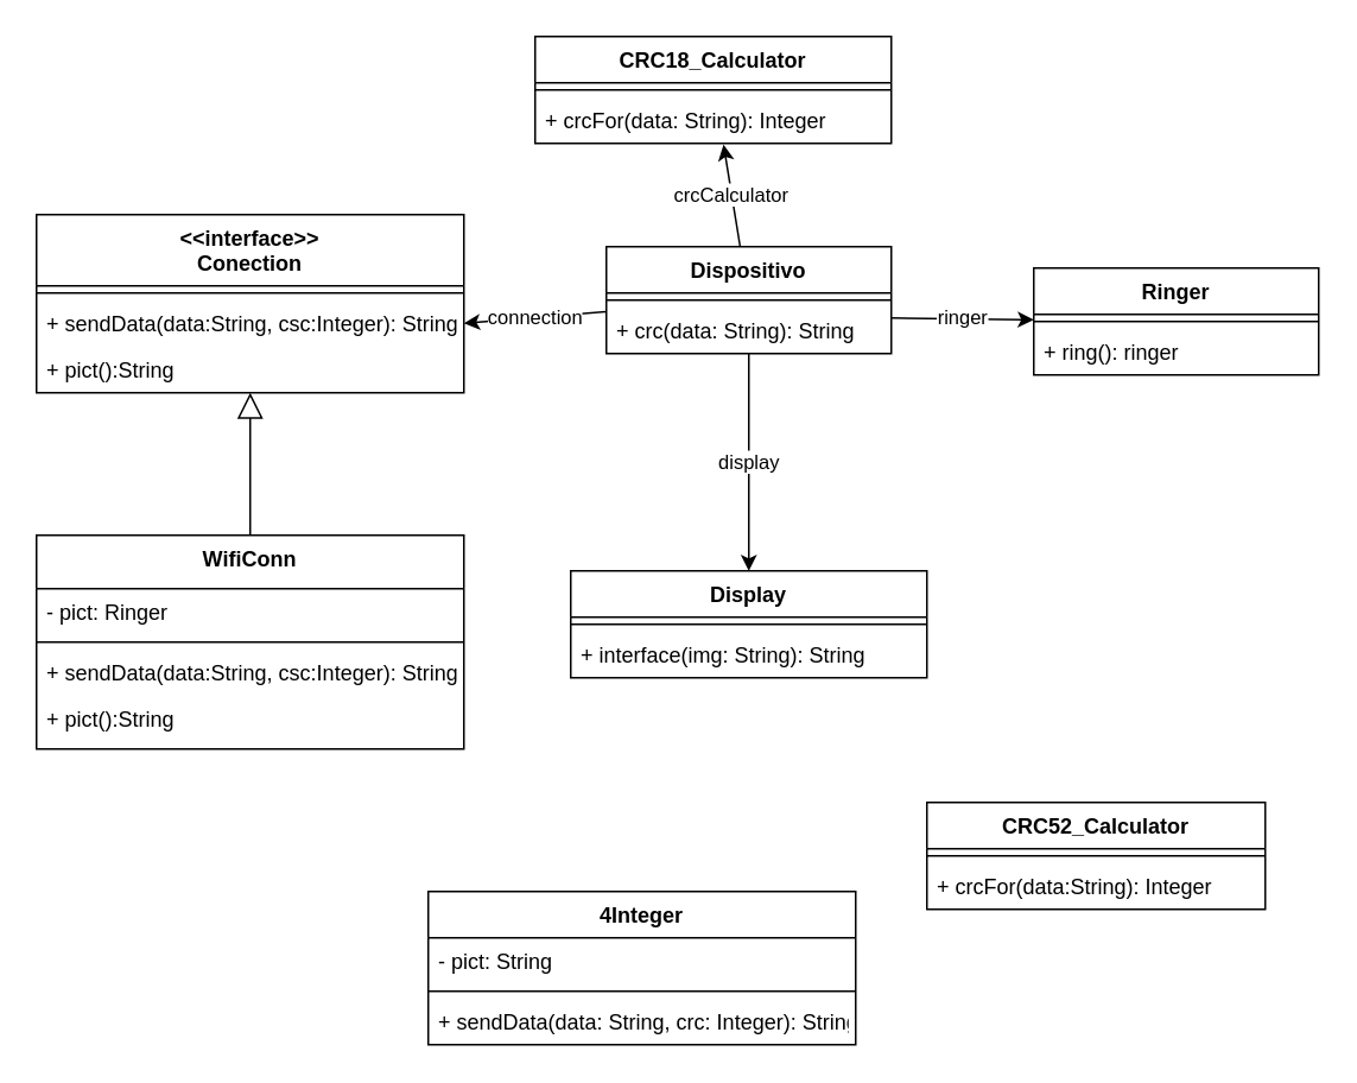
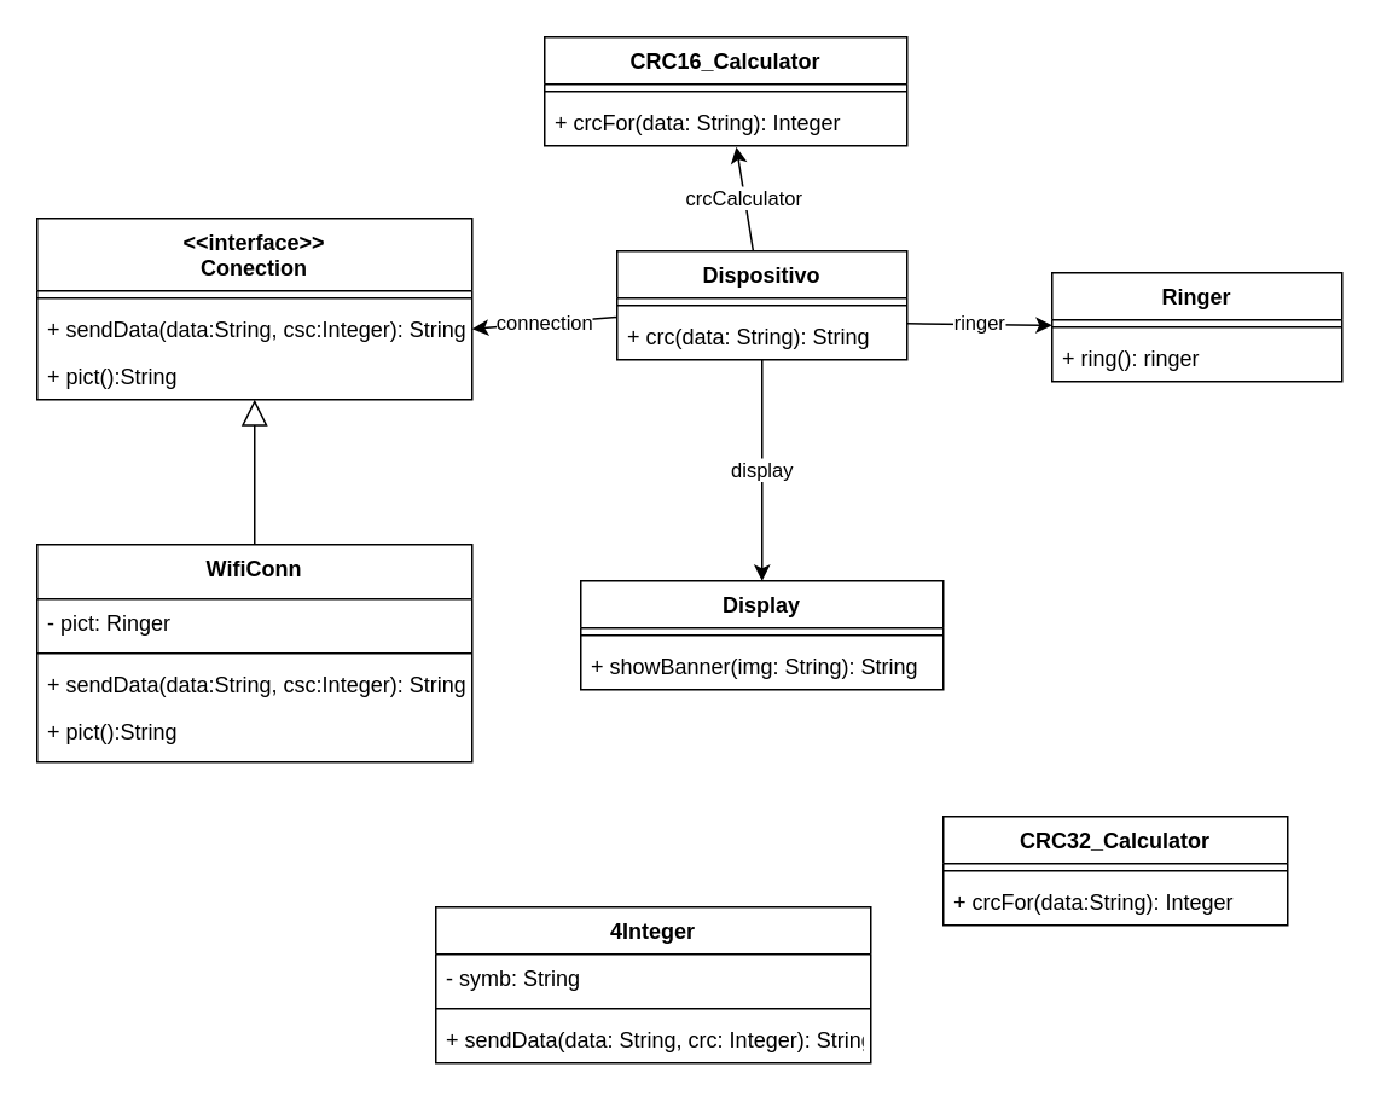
  <mxCell id="0" />
  <mxCell id="1" parent="0" />
  <mxCell id="2" value="Display" style="swimlane;fontStyle=1;align=center;verticalAlign=top;childLayout=stackLayout;horizontal=1;startSize=26;horizontalStack=0;resizeParent=1;resizeParentMax=0;resizeLast=0;collapsible=1;marginBottom=0;" vertex="1" parent="1"><mxGeometry x="320" y="320" width="200" height="60" as="geometry" /></mxCell>
  <mxCell id="3" value="" style="line;strokeWidth=1;fillColor=none;align=left;verticalAlign=middle;spacingTop=-1;spacingLeft=3;spacingRight=3;rotatable=0;labelPosition=right;points=[];portConstraint=eastwest;" vertex="1" parent="2"><mxGeometry y="26" width="200" height="8" as="geometry" /></mxCell>
- <mxCell id="4" value="+ interface(img: String): String" style="text;strokeColor=none;fillColor=none;align=left;verticalAlign=top;spacingLeft=4;spacingRight=4;overflow=hidden;rotatable=0;points=[[0,0.5],[1,0.5]];portConstraint=eastwest;" vertex="1" parent="2"><mxGeometry y="34" width="200" height="26" as="geometry" /></mxCell>
+ <mxCell id="4" value="+ showBanner(img: String): String" style="text;strokeColor=none;fillColor=none;align=left;verticalAlign=top;spacingLeft=4;spacingRight=4;overflow=hidden;rotatable=0;points=[[0,0.5],[1,0.5]];portConstraint=eastwest;" vertex="1" parent="2"><mxGeometry y="34" width="200" height="26" as="geometry" /></mxCell>
  <mxCell id="5" value="4Integer" style="swimlane;fontStyle=1;align=center;verticalAlign=top;childLayout=stackLayout;horizontal=1;startSize=26;horizontalStack=0;resizeParent=1;resizeParentMax=0;resizeLast=0;collapsible=1;marginBottom=0;" vertex="1" parent="1"><mxGeometry x="240" y="500" width="240" height="86" as="geometry" /></mxCell>
- <mxCell id="6" value="- pict: String" style="text;strokeColor=none;fillColor=none;align=left;verticalAlign=top;spacingLeft=4;spacingRight=4;overflow=hidden;rotatable=0;points=[[0,0.5],[1,0.5]];portConstraint=eastwest;" vertex="1" parent="5"><mxGeometry y="26" width="240" height="26" as="geometry" /></mxCell>
+ <mxCell id="6" value="- symb: String" style="text;strokeColor=none;fillColor=none;align=left;verticalAlign=top;spacingLeft=4;spacingRight=4;overflow=hidden;rotatable=0;points=[[0,0.5],[1,0.5]];portConstraint=eastwest;" vertex="1" parent="5"><mxGeometry y="26" width="240" height="26" as="geometry" /></mxCell>
  <mxCell id="7" value="" style="line;strokeWidth=1;fillColor=none;align=left;verticalAlign=middle;spacingTop=-1;spacingLeft=3;spacingRight=3;rotatable=0;labelPosition=right;points=[];portConstraint=eastwest;" vertex="1" parent="5"><mxGeometry y="52" width="240" height="8" as="geometry" /></mxCell>
  <mxCell id="8" value="+ sendData(data: String, crc: Integer): String" style="text;strokeColor=none;fillColor=none;align=left;verticalAlign=top;spacingLeft=4;spacingRight=4;overflow=hidden;rotatable=0;points=[[0,0.5],[1,0.5]];portConstraint=eastwest;" vertex="1" parent="5"><mxGeometry y="60" width="240" height="26" as="geometry" /></mxCell>
  <mxCell id="9" value="&lt;&lt;interface&gt;&gt;&#10;Conection" style="swimlane;fontStyle=1;align=center;verticalAlign=top;childLayout=stackLayout;horizontal=1;startSize=40;horizontalStack=0;resizeParent=1;resizeParentMax=0;resizeLast=0;collapsible=1;marginBottom=0;" vertex="1" parent="1"><mxGeometry x="20" y="120" width="240" height="100" as="geometry" /></mxCell>
  <mxCell id="10" value="" style="line;strokeWidth=1;fillColor=none;align=left;verticalAlign=middle;spacingTop=-1;spacingLeft=3;spacingRight=3;rotatable=0;labelPosition=right;points=[];portConstraint=eastwest;" vertex="1" parent="9"><mxGeometry y="40" width="240" height="8" as="geometry" /></mxCell>
  <mxCell id="11" value="+ sendData(data:String, csc:Integer): String" style="text;strokeColor=none;fillColor=none;align=left;verticalAlign=top;spacingLeft=4;spacingRight=4;overflow=hidden;rotatable=0;points=[[0,0.5],[1,0.5]];portConstraint=eastwest;" vertex="1" parent="9"><mxGeometry y="48" width="240" height="26" as="geometry" /></mxCell>
  <mxCell id="12" value="+ pict():String" style="text;strokeColor=none;fillColor=none;align=left;verticalAlign=top;spacingLeft=4;spacingRight=4;overflow=hidden;rotatable=0;points=[[0,0.5],[1,0.5]];portConstraint=eastwest;" vertex="1" parent="9"><mxGeometry y="74" width="240" height="26" as="geometry" /></mxCell>
  <mxCell id="13" value="display" style="edgeStyle=none;html=1;" edge="1" parent="1" source="16" target="2"><mxGeometry relative="1" as="geometry" /></mxCell>
  <mxCell id="14" value="connection" style="edgeStyle=none;html=1;entryX=1;entryY=0.5;entryDx=0;entryDy=0;" edge="1" parent="1" source="16" target="11"><mxGeometry relative="1" as="geometry"><mxPoint x="290" y="223" as="targetPoint" /></mxGeometry></mxCell>
  <mxCell id="15" value="crcCalculator" style="edgeStyle=none;html=1;entryX=0.529;entryY=1.026;entryDx=0;entryDy=0;entryPerimeter=0;" edge="1" parent="1" source="16" target="30"><mxGeometry relative="1" as="geometry" /></mxCell>
  <mxCell id="16" value="Dispositivo" style="swimlane;fontStyle=1;align=center;verticalAlign=top;childLayout=stackLayout;horizontal=1;startSize=26;horizontalStack=0;resizeParent=1;resizeParentMax=0;resizeLast=0;collapsible=1;marginBottom=0;" vertex="1" parent="1"><mxGeometry x="340" y="138" width="160" height="60" as="geometry" /></mxCell>
  <mxCell id="17" value="" style="line;strokeWidth=1;fillColor=none;align=left;verticalAlign=middle;spacingTop=-1;spacingLeft=3;spacingRight=3;rotatable=0;labelPosition=right;points=[];portConstraint=eastwest;" vertex="1" parent="16"><mxGeometry y="26" width="160" height="8" as="geometry" /></mxCell>
  <mxCell id="18" value="+ crc(data: String): String" style="text;strokeColor=none;fillColor=none;align=left;verticalAlign=top;spacingLeft=4;spacingRight=4;overflow=hidden;rotatable=0;points=[[0,0.5],[1,0.5]];portConstraint=eastwest;" vertex="1" parent="16"><mxGeometry y="34" width="160" height="26" as="geometry" /></mxCell>
  <mxCell id="19" style="edgeStyle=none;html=1;endArrow=block;endFill=0;strokeWidth=1;endSize=12;" edge="1" parent="1" source="20" target="12"><mxGeometry relative="1" as="geometry" /></mxCell>
  <mxCell id="20" value="WifiConn" style="swimlane;fontStyle=1;align=center;verticalAlign=top;childLayout=stackLayout;horizontal=1;startSize=30;horizontalStack=0;resizeParent=1;resizeParentMax=0;resizeLast=0;collapsible=1;marginBottom=0;" vertex="1" parent="1"><mxGeometry x="20" y="300" width="240" height="120" as="geometry" /></mxCell>
  <mxCell id="21" value="- pict: Ringer" style="text;strokeColor=none;fillColor=none;align=left;verticalAlign=top;spacingLeft=4;spacingRight=4;overflow=hidden;rotatable=0;points=[[0,0.5],[1,0.5]];portConstraint=eastwest;" vertex="1" parent="20"><mxGeometry y="30" width="240" height="26" as="geometry" /></mxCell>
  <mxCell id="22" value="" style="line;strokeWidth=1;fillColor=none;align=left;verticalAlign=middle;spacingTop=-1;spacingLeft=3;spacingRight=3;rotatable=0;labelPosition=right;points=[];portConstraint=eastwest;" vertex="1" parent="20"><mxGeometry y="56" width="240" height="8" as="geometry" /></mxCell>
  <mxCell id="23" value="+ sendData(data:String, csc:Integer): String" style="text;strokeColor=none;fillColor=none;align=left;verticalAlign=top;spacingLeft=4;spacingRight=4;overflow=hidden;rotatable=0;points=[[0,0.5],[1,0.5]];portConstraint=eastwest;" vertex="1" parent="20"><mxGeometry y="64" width="240" height="26" as="geometry" /></mxCell>
  <mxCell id="24" value="+ pict():String" style="text;strokeColor=none;fillColor=none;align=left;verticalAlign=top;spacingLeft=4;spacingRight=4;overflow=hidden;rotatable=0;points=[[0,0.5],[1,0.5]];portConstraint=eastwest;" vertex="1" parent="20"><mxGeometry y="90" width="240" height="30" as="geometry" /></mxCell>
- <mxCell id="25" value="CRC52_Calculator" style="swimlane;fontStyle=1;align=center;verticalAlign=top;childLayout=stackLayout;horizontal=1;startSize=26;horizontalStack=0;resizeParent=1;resizeParentMax=0;resizeLast=0;collapsible=1;marginBottom=0;" vertex="1" parent="1"><mxGeometry x="520" y="450" width="190" height="60" as="geometry" /></mxCell>
+ <mxCell id="25" value="CRC32_Calculator" style="swimlane;fontStyle=1;align=center;verticalAlign=top;childLayout=stackLayout;horizontal=1;startSize=26;horizontalStack=0;resizeParent=1;resizeParentMax=0;resizeLast=0;collapsible=1;marginBottom=0;" vertex="1" parent="1"><mxGeometry x="520" y="450" width="190" height="60" as="geometry" /></mxCell>
  <mxCell id="26" value="" style="line;strokeWidth=1;fillColor=none;align=left;verticalAlign=middle;spacingTop=-1;spacingLeft=3;spacingRight=3;rotatable=0;labelPosition=right;points=[];portConstraint=eastwest;" vertex="1" parent="25"><mxGeometry y="26" width="190" height="8" as="geometry" /></mxCell>
  <mxCell id="27" value="+ crcFor(data:String): Integer" style="text;strokeColor=none;fillColor=none;align=left;verticalAlign=top;spacingLeft=4;spacingRight=4;overflow=hidden;rotatable=0;points=[[0,0.5],[1,0.5]];portConstraint=eastwest;" vertex="1" parent="25"><mxGeometry y="34" width="190" height="26" as="geometry" /></mxCell>
- <mxCell id="28" value="CRC18_Calculator" style="swimlane;fontStyle=1;align=center;verticalAlign=top;childLayout=stackLayout;horizontal=1;startSize=26;horizontalStack=0;resizeParent=1;resizeParentMax=0;resizeLast=0;collapsible=1;marginBottom=0;" vertex="1" parent="1"><mxGeometry x="300" y="20" width="200" height="60" as="geometry" /></mxCell>
+ <mxCell id="28" value="CRC16_Calculator" style="swimlane;fontStyle=1;align=center;verticalAlign=top;childLayout=stackLayout;horizontal=1;startSize=26;horizontalStack=0;resizeParent=1;resizeParentMax=0;resizeLast=0;collapsible=1;marginBottom=0;" vertex="1" parent="1"><mxGeometry x="300" y="20" width="200" height="60" as="geometry" /></mxCell>
  <mxCell id="29" value="" style="line;strokeWidth=1;fillColor=none;align=left;verticalAlign=middle;spacingTop=-1;spacingLeft=3;spacingRight=3;rotatable=0;labelPosition=right;points=[];portConstraint=eastwest;" vertex="1" parent="28"><mxGeometry y="26" width="200" height="8" as="geometry" /></mxCell>
  <mxCell id="30" value="+ crcFor(data: String): Integer" style="text;strokeColor=none;fillColor=none;align=left;verticalAlign=top;spacingLeft=4;spacingRight=4;overflow=hidden;rotatable=0;points=[[0,0.5],[1,0.5]];portConstraint=eastwest;" vertex="1" parent="28"><mxGeometry y="34" width="200" height="26" as="geometry" /></mxCell>
  <mxCell id="31" value="Ringer" style="swimlane;fontStyle=1;align=center;verticalAlign=top;childLayout=stackLayout;horizontal=1;startSize=26;horizontalStack=0;resizeParent=1;resizeParentMax=0;resizeLast=0;collapsible=1;marginBottom=0;" vertex="1" parent="1"><mxGeometry x="580" y="150" width="160" height="60" as="geometry" /></mxCell>
  <mxCell id="32" value="" style="line;strokeWidth=1;fillColor=none;align=left;verticalAlign=middle;spacingTop=-1;spacingLeft=3;spacingRight=3;rotatable=0;labelPosition=right;points=[];portConstraint=eastwest;" vertex="1" parent="31"><mxGeometry y="26" width="160" height="8" as="geometry" /></mxCell>
  <mxCell id="33" value="+ ring(): ringer" style="text;strokeColor=none;fillColor=none;align=left;verticalAlign=top;spacingLeft=4;spacingRight=4;overflow=hidden;rotatable=0;points=[[0,0.5],[1,0.5]];portConstraint=eastwest;" vertex="1" parent="31"><mxGeometry y="34" width="160" height="26" as="geometry" /></mxCell>
  <mxCell id="34" value="ringer" style="edgeStyle=none;html=1;entryX=0;entryY=0.375;entryDx=0;entryDy=0;entryPerimeter=0;" edge="1" parent="1" target="32"><mxGeometry relative="1" as="geometry"><mxPoint x="500" y="178" as="sourcePoint" /><mxPoint x="610" y="180" as="targetPoint" /></mxGeometry></mxCell>
